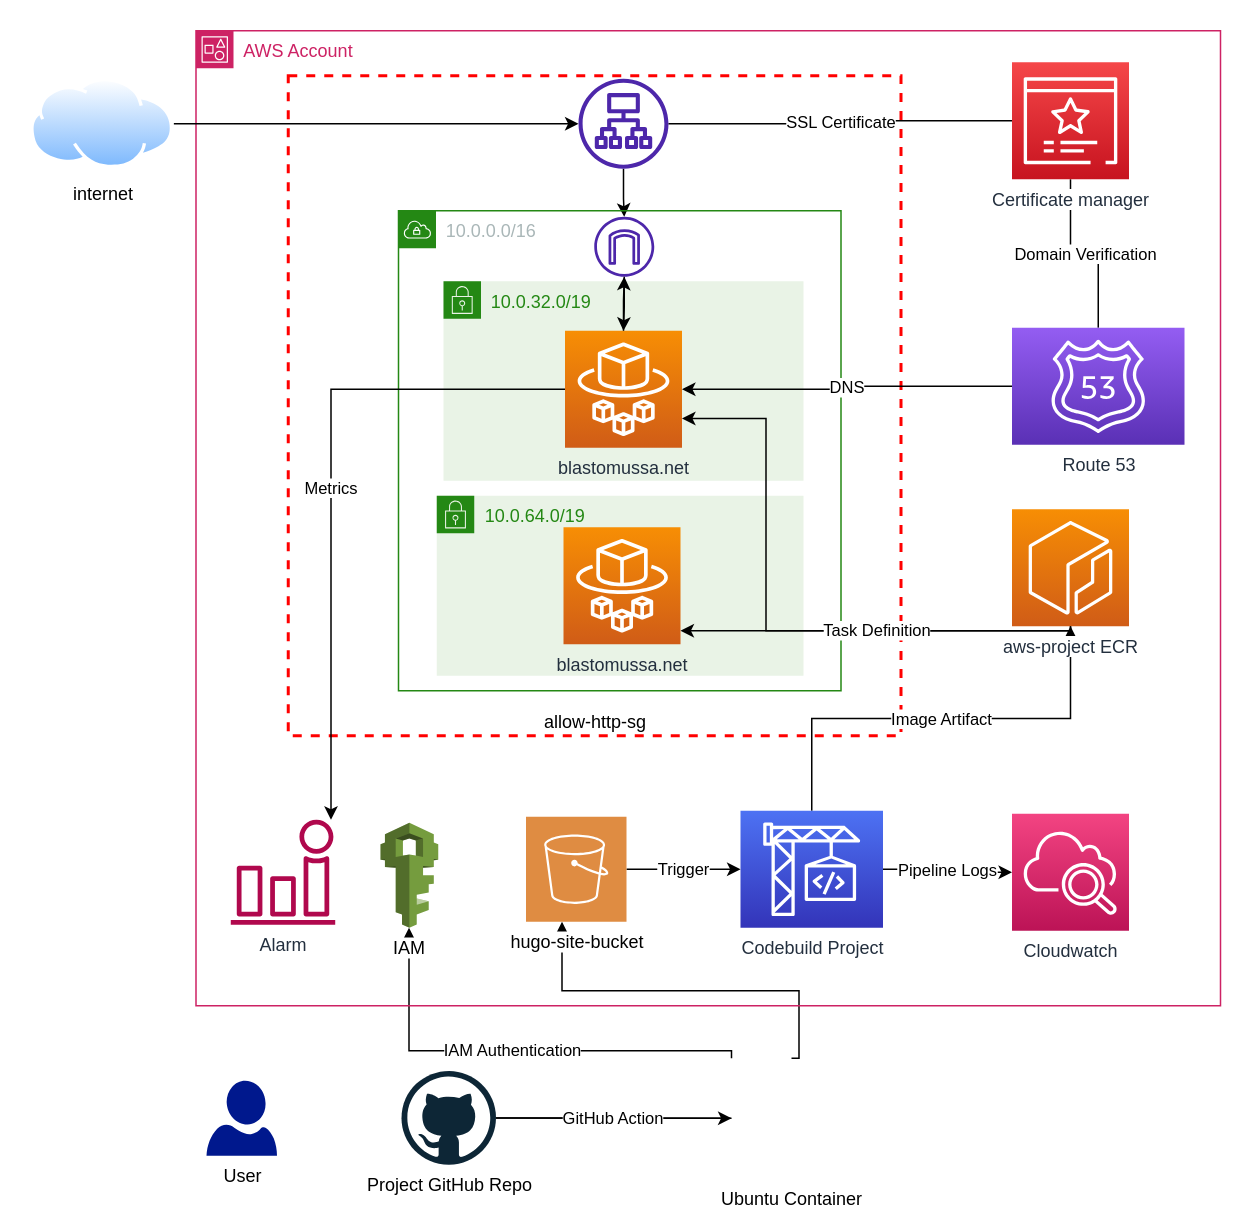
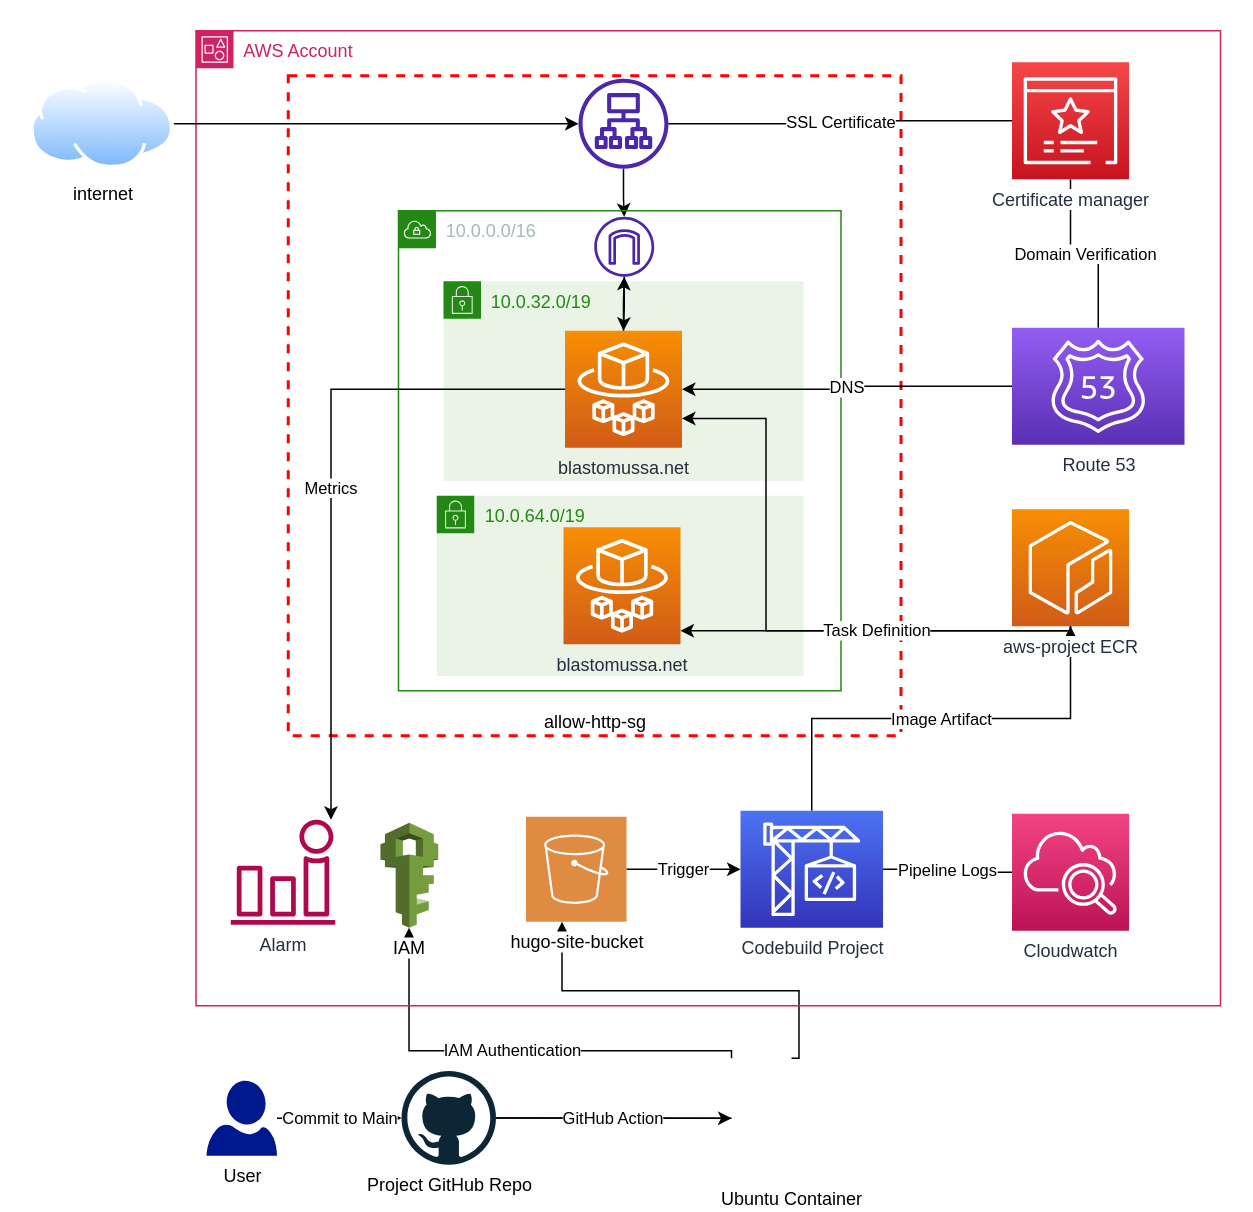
  <mxCell id="0" />
  <mxCell id="1" parent="0" />
  <mxCell id="2" value="" style="edgeStyle=orthogonalEdgeStyle;rounded=0;orthogonalLoop=1;jettySize=auto;html=1;" parent="1" source="8" target="26" edge="1"><mxGeometry relative="1" as="geometry" /></mxCell>
  <mxCell id="3" style="edgeStyle=orthogonalEdgeStyle;rounded=0;orthogonalLoop=1;jettySize=auto;html=1;startArrow=none;startFill=0;endArrow=classic;endFill=1;exitX=0.5;exitY=0;exitDx=0;exitDy=0;" parent="1" source="34" target="17" edge="1"><mxGeometry relative="1" as="geometry"><Array as="points"><mxPoint x="532" y="660" /><mxPoint x="374" y="660" /></Array></mxGeometry></mxCell>
  <mxCell id="4" value="IAM Authentication" style="edgeStyle=orthogonalEdgeStyle;rounded=0;orthogonalLoop=1;jettySize=auto;html=1;exitX=0;exitY=0;exitDx=0;exitDy=0;startArrow=none;startFill=0;endArrow=classic;endFill=1;" parent="1" source="34" target="14" edge="1"><mxGeometry relative="1" as="geometry"><Array as="points"><mxPoint x="272" y="700" /></Array></mxGeometry></mxCell>
  <mxCell id="5" value="AWS Account" style="points=[[0,0],[0.25,0],[0.5,0],[0.75,0],[1,0],[1,0.25],[1,0.5],[1,0.75],[1,1],[0.75,1],[0.5,1],[0.25,1],[0,1],[0,0.75],[0,0.5],[0,0.25]];outlineConnect=0;gradientColor=none;html=1;whiteSpace=wrap;fontSize=12;fontStyle=0;container=1;pointerEvents=0;collapsible=0;recursiveResize=0;shape=mxgraph.aws4.group;grIcon=mxgraph.aws4.group_account;strokeColor=#CD2264;fillColor=none;verticalAlign=top;align=left;spacingLeft=30;fontColor=#CD2264;dashed=0;" parent="1" vertex="1"><mxGeometry x="130" y="20" width="683" height="650" as="geometry" /></mxCell>
  <mxCell id="6" value="Domain Verification" style="edgeStyle=orthogonalEdgeStyle;rounded=0;orthogonalLoop=1;jettySize=auto;html=1;endArrow=none;endFill=0;" parent="5" source="19" target="15" edge="1"><mxGeometry relative="1" as="geometry" /></mxCell>
  <mxCell id="7" value="allow-http-sg" style="fontStyle=0;verticalAlign=bottom;align=center;spacingTop=-2;fillColor=none;rounded=0;whiteSpace=wrap;html=1;strokeColor=#FF0000;strokeWidth=2;dashed=1;container=1;collapsible=0;expand=0;recursiveResize=0;" parent="5" vertex="1"><mxGeometry x="61.5" y="30" width="408.5" height="440" as="geometry" /></mxCell>
  <mxCell id="8" value="" style="sketch=0;outlineConnect=0;fontColor=#232F3E;gradientColor=none;fillColor=#4D27AA;strokeColor=none;dashed=0;verticalLabelPosition=bottom;verticalAlign=top;align=center;html=1;fontSize=12;fontStyle=0;aspect=fixed;pointerEvents=1;shape=mxgraph.aws4.application_load_balancer;labelBackgroundColor=default;" parent="7" vertex="1"><mxGeometry x="193.5" y="2" width="60" height="60" as="geometry" /></mxCell>
  <mxCell id="9" value="Cloudwatch" style="sketch=0;points=[[0,0,0],[0.25,0,0],[0.5,0,0],[0.75,0,0],[1,0,0],[0,1,0],[0.25,1,0],[0.5,1,0],[0.75,1,0],[1,1,0],[0,0.25,0],[0,0.5,0],[0,0.75,0],[1,0.25,0],[1,0.5,0],[1,0.75,0]];points=[[0,0,0],[0.25,0,0],[0.5,0,0],[0.75,0,0],[1,0,0],[0,1,0],[0.25,1,0],[0.5,1,0],[0.75,1,0],[1,1,0],[0,0.25,0],[0,0.5,0],[0,0.75,0],[1,0.25,0],[1,0.5,0],[1,0.75,0]];outlineConnect=0;fontColor=#232F3E;gradientColor=#F34482;gradientDirection=north;fillColor=#BC1356;strokeColor=#ffffff;dashed=0;verticalLabelPosition=bottom;verticalAlign=top;align=center;html=1;fontSize=12;fontStyle=0;aspect=fixed;shape=mxgraph.aws4.resourceIcon;resIcon=mxgraph.aws4.cloudwatch_2;" parent="5" vertex="1"><mxGeometry x="544" y="522" width="78" height="78" as="geometry" /></mxCell>
  <mxCell id="10" value="Image Artifact" style="edgeStyle=orthogonalEdgeStyle;rounded=0;orthogonalLoop=1;jettySize=auto;html=1;exitX=0.5;exitY=0;exitDx=0;exitDy=0;exitPerimeter=0;startArrow=none;startFill=0;endArrow=classic;endFill=1;" parent="5" source="12" target="13" edge="1"><mxGeometry relative="1" as="geometry" /></mxCell>
- <mxCell id="11" value="Pipeline Logs" style="edgeStyle=orthogonalEdgeStyle;rounded=0;orthogonalLoop=1;jettySize=auto;html=1;startArrow=none;startFill=0;endArrow=classic;endFill=1;" parent="5" source="12" target="9" edge="1"><mxGeometry relative="1" as="geometry" /></mxCell>
+ <mxCell id="11" value="Pipeline Logs" style="edgeStyle=orthogonalEdgeStyle;rounded=0;orthogonalLoop=1;jettySize=auto;html=1;startArrow=none;startFill=0;endArrow=none;endFill=1;" parent="5" source="12" target="9" edge="1"><mxGeometry relative="1" as="geometry" /></mxCell>
  <mxCell id="12" value="Codebuild Project" style="sketch=0;points=[[0,0,0],[0.25,0,0],[0.5,0,0],[0.75,0,0],[1,0,0],[0,1,0],[0.25,1,0],[0.5,1,0],[0.75,1,0],[1,1,0],[0,0.25,0],[0,0.5,0],[0,0.75,0],[1,0.25,0],[1,0.5,0],[1,0.75,0]];outlineConnect=0;fontColor=#232F3E;gradientColor=#4D72F3;gradientDirection=north;fillColor=#3334B9;strokeColor=#ffffff;dashed=0;verticalLabelPosition=bottom;verticalAlign=top;align=center;html=1;fontSize=12;fontStyle=0;aspect=fixed;shape=mxgraph.aws4.resourceIcon;resIcon=mxgraph.aws4.codebuild;" parent="5" vertex="1"><mxGeometry x="363" y="520" width="95" height="78" as="geometry" /></mxCell>
  <mxCell id="13" value="aws-project ECR" style="sketch=0;points=[[0,0,0],[0.25,0,0],[0.5,0,0],[0.75,0,0],[1,0,0],[0,1,0],[0.25,1,0],[0.5,1,0],[0.75,1,0],[1,1,0],[0,0.25,0],[0,0.5,0],[0,0.75,0],[1,0.25,0],[1,0.5,0],[1,0.75,0]];outlineConnect=0;fontColor=#232F3E;gradientColor=#F78E04;gradientDirection=north;fillColor=#D05C17;strokeColor=#ffffff;dashed=0;verticalLabelPosition=bottom;verticalAlign=top;align=center;html=1;fontSize=12;fontStyle=0;aspect=fixed;shape=mxgraph.aws4.resourceIcon;resIcon=mxgraph.aws4.ecr;labelBackgroundColor=default;" parent="5" vertex="1"><mxGeometry x="544" y="319" width="78" height="78" as="geometry" /></mxCell>
  <mxCell id="14" value="IAM" style="outlineConnect=0;dashed=0;verticalLabelPosition=bottom;verticalAlign=top;align=center;html=1;shape=mxgraph.aws3.iam;fillColor=#759C3E;gradientColor=none;labelBackgroundColor=default;" parent="5" vertex="1"><mxGeometry x="123" y="528" width="38.5" height="70" as="geometry" /></mxCell>
  <mxCell id="15" value="Route 53" style="sketch=0;points=[[0,0,0],[0.25,0,0],[0.5,0,0],[0.75,0,0],[1,0,0],[0,1,0],[0.25,1,0],[0.5,1,0],[0.75,1,0],[1,1,0],[0,0.25,0],[0,0.5,0],[0,0.75,0],[1,0.25,0],[1,0.5,0],[1,0.75,0]];outlineConnect=0;fontColor=#232F3E;gradientColor=#945DF2;gradientDirection=north;fillColor=#5A30B5;strokeColor=#ffffff;dashed=0;verticalLabelPosition=bottom;verticalAlign=top;align=center;html=1;fontSize=12;fontStyle=0;aspect=fixed;shape=mxgraph.aws4.resourceIcon;resIcon=mxgraph.aws4.route_53;labelBackgroundColor=default;" parent="5" vertex="1"><mxGeometry x="544" y="198" width="115" height="78" as="geometry" /></mxCell>
  <mxCell id="16" value="Trigger" style="edgeStyle=orthogonalEdgeStyle;rounded=0;orthogonalLoop=1;jettySize=auto;html=1;startArrow=none;startFill=0;endArrow=classic;endFill=1;" parent="5" source="17" target="12" edge="1"><mxGeometry relative="1" as="geometry" /></mxCell>
  <mxCell id="17" value="hugo-site-bucket" style="sketch=0;pointerEvents=1;shadow=0;dashed=0;html=1;strokeColor=none;fillColor=#DF8C42;labelPosition=center;verticalLabelPosition=bottom;verticalAlign=top;align=center;outlineConnect=0;shape=mxgraph.veeam2.aws_s3;labelBackgroundColor=default;" parent="5" vertex="1"><mxGeometry x="220" y="524" width="67" height="70" as="geometry" /></mxCell>
  <mxCell id="18" value="Alarm" style="sketch=0;outlineConnect=0;fontColor=#232F3E;gradientColor=none;fillColor=#B0084D;strokeColor=none;dashed=0;verticalLabelPosition=bottom;verticalAlign=top;align=center;html=1;fontSize=12;fontStyle=0;aspect=fixed;pointerEvents=1;shape=mxgraph.aws4.alarm;labelBackgroundColor=default;" parent="5" vertex="1"><mxGeometry x="23" y="526" width="70" height="70" as="geometry" /></mxCell>
  <mxCell id="19" value="Certificate manager" style="sketch=0;points=[[0,0,0],[0.25,0,0],[0.5,0,0],[0.75,0,0],[1,0,0],[0,1,0],[0.25,1,0],[0.5,1,0],[0.75,1,0],[1,1,0],[0,0.25,0],[0,0.5,0],[0,0.75,0],[1,0.25,0],[1,0.5,0],[1,0.75,0]];outlineConnect=0;fontColor=#232F3E;gradientColor=#F54749;gradientDirection=north;fillColor=#C7131F;strokeColor=#ffffff;dashed=0;verticalLabelPosition=bottom;verticalAlign=top;align=center;html=1;fontSize=12;fontStyle=0;aspect=fixed;shape=mxgraph.aws4.resourceIcon;resIcon=mxgraph.aws4.certificate_manager_3;labelBackgroundColor=default;" parent="5" vertex="1"><mxGeometry x="544" y="21" width="78" height="78" as="geometry" /></mxCell>
  <mxCell id="20" value="SSL Certificate" style="edgeStyle=orthogonalEdgeStyle;rounded=0;orthogonalLoop=1;jettySize=auto;html=1;endArrow=none;endFill=0;" parent="5" source="8" target="19" edge="1"><mxGeometry relative="1" as="geometry" /></mxCell>
  <mxCell id="21" value="10.0.0.0/16" style="points=[[0,0],[0.25,0],[0.5,0],[0.75,0],[1,0],[1,0.25],[1,0.5],[1,0.75],[1,1],[0.75,1],[0.5,1],[0.25,1],[0,1],[0,0.75],[0,0.5],[0,0.25]];outlineConnect=0;gradientColor=none;html=1;whiteSpace=wrap;fontSize=12;fontStyle=0;container=1;pointerEvents=0;collapsible=0;recursiveResize=0;shape=mxgraph.aws4.group;grIcon=mxgraph.aws4.group_vpc;strokeColor=#248814;fillColor=none;verticalAlign=top;align=left;spacingLeft=30;fontColor=#AAB7B8;dashed=0;" parent="1" vertex="1"><mxGeometry x="265" y="140" width="295" height="320" as="geometry" /></mxCell>
  <mxCell id="22" value="10.0.32.0/19" style="points=[[0,0],[0.25,0],[0.5,0],[0.75,0],[1,0],[1,0.25],[1,0.5],[1,0.75],[1,1],[0.75,1],[0.5,1],[0.25,1],[0,1],[0,0.75],[0,0.5],[0,0.25]];outlineConnect=0;gradientColor=none;html=1;whiteSpace=wrap;fontSize=12;fontStyle=0;container=1;pointerEvents=0;collapsible=0;recursiveResize=0;shape=mxgraph.aws4.group;grIcon=mxgraph.aws4.group_security_group;grStroke=0;strokeColor=#248814;fillColor=#E9F3E6;verticalAlign=top;align=left;spacingLeft=30;fontColor=#248814;dashed=0;" parent="21" vertex="1"><mxGeometry x="30" y="47" width="240" height="133" as="geometry" /></mxCell>
  <mxCell id="23" value="blastomussa.net" style="sketch=0;points=[[0,0,0],[0.25,0,0],[0.5,0,0],[0.75,0,0],[1,0,0],[0,1,0],[0.25,1,0],[0.5,1,0],[0.75,1,0],[1,1,0],[0,0.25,0],[0,0.5,0],[0,0.75,0],[1,0.25,0],[1,0.5,0],[1,0.75,0]];outlineConnect=0;fontColor=#232F3E;gradientColor=#F78E04;gradientDirection=north;fillColor=#D05C17;strokeColor=#ffffff;dashed=0;verticalLabelPosition=bottom;verticalAlign=top;align=center;html=1;fontSize=12;fontStyle=0;aspect=fixed;shape=mxgraph.aws4.resourceIcon;resIcon=mxgraph.aws4.fargate;labelBackgroundColor=none;" parent="22" vertex="1"><mxGeometry x="81" y="33" width="78" height="78" as="geometry" /></mxCell>
  <mxCell id="24" value="10.0.64.0/19" style="points=[[0,0],[0.25,0],[0.5,0],[0.75,0],[1,0],[1,0.25],[1,0.5],[1,0.75],[1,1],[0.75,1],[0.5,1],[0.25,1],[0,1],[0,0.75],[0,0.5],[0,0.25]];outlineConnect=0;gradientColor=none;html=1;whiteSpace=wrap;fontSize=12;fontStyle=0;container=1;pointerEvents=0;collapsible=0;recursiveResize=0;shape=mxgraph.aws4.group;grIcon=mxgraph.aws4.group_security_group;grStroke=0;strokeColor=#248814;fillColor=#E9F3E6;verticalAlign=top;align=left;spacingLeft=30;fontColor=#248814;dashed=0;" parent="21" vertex="1"><mxGeometry x="25.5" y="190" width="244.5" height="120" as="geometry" /></mxCell>
  <mxCell id="25" value="blastomussa.net" style="sketch=0;points=[[0,0,0],[0.25,0,0],[0.5,0,0],[0.75,0,0],[1,0,0],[0,1,0],[0.25,1,0],[0.5,1,0],[0.75,1,0],[1,1,0],[0,0.25,0],[0,0.5,0],[0,0.75,0],[1,0.25,0],[1,0.5,0],[1,0.75,0]];outlineConnect=0;fontColor=#232F3E;gradientColor=#F78E04;gradientDirection=north;fillColor=#D05C17;strokeColor=#ffffff;dashed=0;verticalLabelPosition=bottom;verticalAlign=top;align=center;html=1;fontSize=12;fontStyle=0;aspect=fixed;shape=mxgraph.aws4.resourceIcon;resIcon=mxgraph.aws4.fargate;labelBackgroundColor=none;" parent="24" vertex="1"><mxGeometry x="84.5" y="21" width="78" height="78" as="geometry" /></mxCell>
  <mxCell id="26" value="" style="sketch=0;outlineConnect=0;fontColor=#232F3E;gradientColor=none;fillColor=#4D27AA;strokeColor=none;dashed=0;verticalLabelPosition=bottom;verticalAlign=top;align=center;html=1;fontSize=12;fontStyle=0;aspect=fixed;pointerEvents=1;shape=mxgraph.aws4.internet_gateway;labelBackgroundColor=default;" parent="21" vertex="1"><mxGeometry x="130.5" y="4" width="40" height="40" as="geometry" /></mxCell>
  <mxCell id="27" style="edgeStyle=orthogonalEdgeStyle;rounded=0;orthogonalLoop=1;jettySize=auto;html=1;startArrow=none;startFill=0;endArrow=classic;endFill=1;" parent="21" source="23" target="26" edge="1"><mxGeometry relative="1" as="geometry" /></mxCell>
  <mxCell id="28" value="" style="edgeStyle=orthogonalEdgeStyle;rounded=0;orthogonalLoop=1;jettySize=auto;html=1;startArrow=none;startFill=0;endArrow=classic;endFill=1;" parent="21" source="26" target="23" edge="1"><mxGeometry relative="1" as="geometry" /></mxCell>
  <mxCell id="29" value="" style="edgeStyle=orthogonalEdgeStyle;rounded=0;orthogonalLoop=1;jettySize=auto;html=1;" parent="1" source="30" target="34" edge="1"><mxGeometry relative="1" as="geometry" /></mxCell>
  <mxCell id="30" value="Project GitHub Repo" style="dashed=0;outlineConnect=0;html=1;align=center;labelPosition=center;verticalLabelPosition=bottom;verticalAlign=top;shape=mxgraph.weblogos.github" parent="1" vertex="1"><mxGeometry x="267" y="713.5" width="63" height="62.5" as="geometry" /></mxCell>
+ <mxCell id="31" value="Commit to Main" style="edgeStyle=orthogonalEdgeStyle;rounded=0;orthogonalLoop=1;jettySize=auto;html=1;" parent="1" source="32" target="30" edge="1"><mxGeometry relative="1" as="geometry" /></mxCell>
  <mxCell id="32" value="User" style="sketch=0;aspect=fixed;pointerEvents=1;shadow=0;dashed=0;html=1;strokeColor=none;labelPosition=center;verticalLabelPosition=bottom;verticalAlign=top;align=center;fillColor=#00188D;shape=mxgraph.azure.user" parent="1" vertex="1"><mxGeometry x="137" y="720" width="47" height="50" as="geometry" /></mxCell>
  <mxCell id="33" value="GitHub Action" style="edgeStyle=orthogonalEdgeStyle;rounded=0;orthogonalLoop=1;jettySize=auto;html=1;startArrow=none;startFill=0;endArrow=none;endFill=0;" parent="1" source="34" target="30" edge="1"><mxGeometry relative="1" as="geometry" /></mxCell>
  <mxCell id="34" value="Ubuntu Container" style="shape=image;html=1;verticalAlign=top;verticalLabelPosition=bottom;labelBackgroundColor=#ffffff;imageAspect=0;aspect=fixed;image=https://cdn1.iconfinder.com/data/icons/operating-system-flat-1/30/ubuntu-128.png" parent="1" vertex="1"><mxGeometry x="487" y="705" width="80" height="80" as="geometry" /></mxCell>
  <mxCell id="35" value="" style="edgeStyle=orthogonalEdgeStyle;rounded=0;orthogonalLoop=1;jettySize=auto;html=1;" parent="1" source="36" target="8" edge="1"><mxGeometry relative="1" as="geometry" /></mxCell>
  <mxCell id="36" value="internet" style="aspect=fixed;perimeter=ellipsePerimeter;html=1;align=center;shadow=0;dashed=0;spacingTop=3;image;image=img/lib/active_directory/internet_cloud.svg;labelBackgroundColor=default;" parent="1" vertex="1"><mxGeometry x="20" y="52" width="95.24" height="60" as="geometry" /></mxCell>
  <mxCell id="37" style="edgeStyle=orthogonalEdgeStyle;rounded=0;orthogonalLoop=1;jettySize=auto;html=1;entryX=1;entryY=0.75;entryDx=0;entryDy=0;entryPerimeter=0;startArrow=none;startFill=0;endArrow=classic;endFill=1;" parent="1" source="13" target="23" edge="1"><mxGeometry relative="1" as="geometry"><Array as="points"><mxPoint x="510" y="420" /><mxPoint x="510" y="278" /></Array></mxGeometry></mxCell>
  <mxCell id="38" value="Task Definition" style="edgeStyle=orthogonalEdgeStyle;rounded=0;orthogonalLoop=1;jettySize=auto;html=1;startArrow=none;startFill=0;endArrow=classic;endFill=1;" parent="1" source="13" target="25" edge="1"><mxGeometry relative="1" as="geometry"><Array as="points"><mxPoint x="640" y="420" /><mxPoint x="640" y="420" /></Array></mxGeometry></mxCell>
  <mxCell id="39" value="Metrics" style="edgeStyle=orthogonalEdgeStyle;rounded=0;orthogonalLoop=1;jettySize=auto;html=1;startArrow=none;startFill=0;endArrow=classic;endFill=1;" parent="1" source="23" target="18" edge="1"><mxGeometry relative="1" as="geometry"><Array as="points"><mxPoint x="220" y="259" /></Array></mxGeometry></mxCell>
  <mxCell id="40" value="DNS" style="edgeStyle=orthogonalEdgeStyle;rounded=0;orthogonalLoop=1;jettySize=auto;html=1;entryX=1;entryY=0.5;entryDx=0;entryDy=0;entryPerimeter=0;" parent="1" source="15" target="23" edge="1"><mxGeometry relative="1" as="geometry" /></mxCell>
